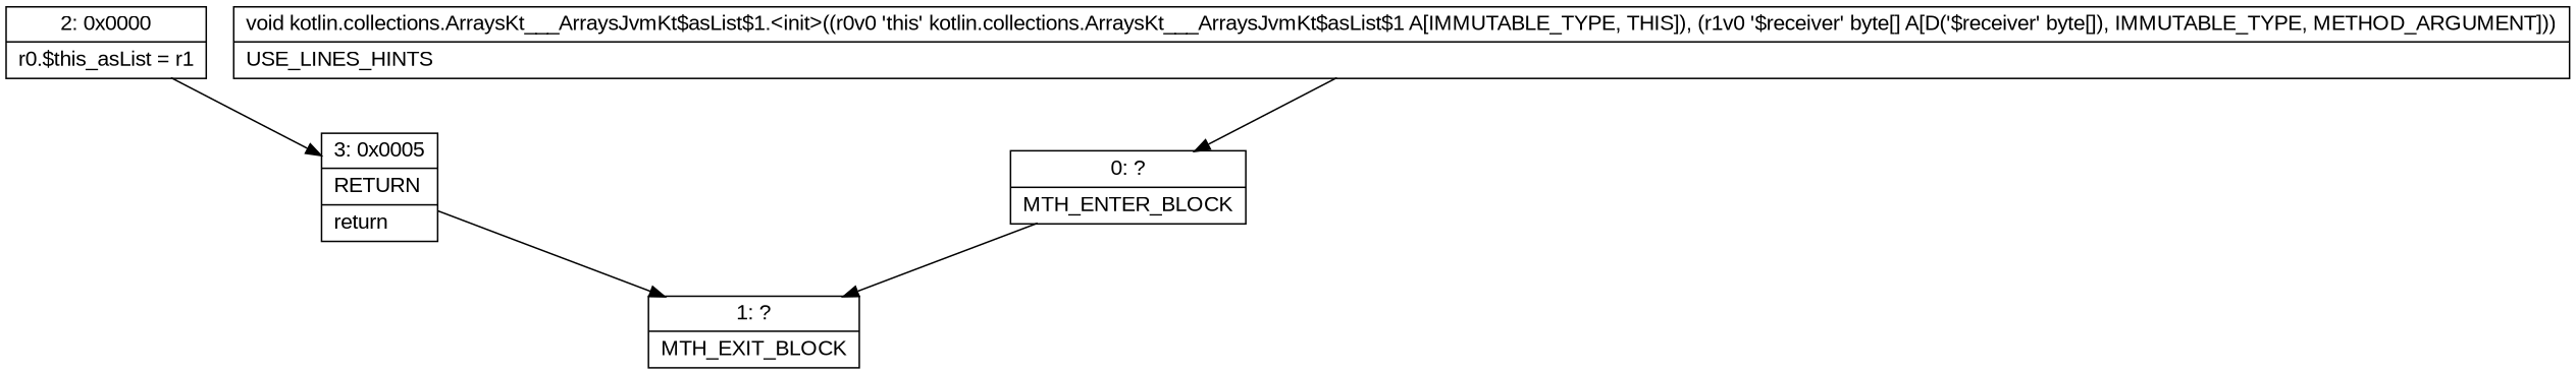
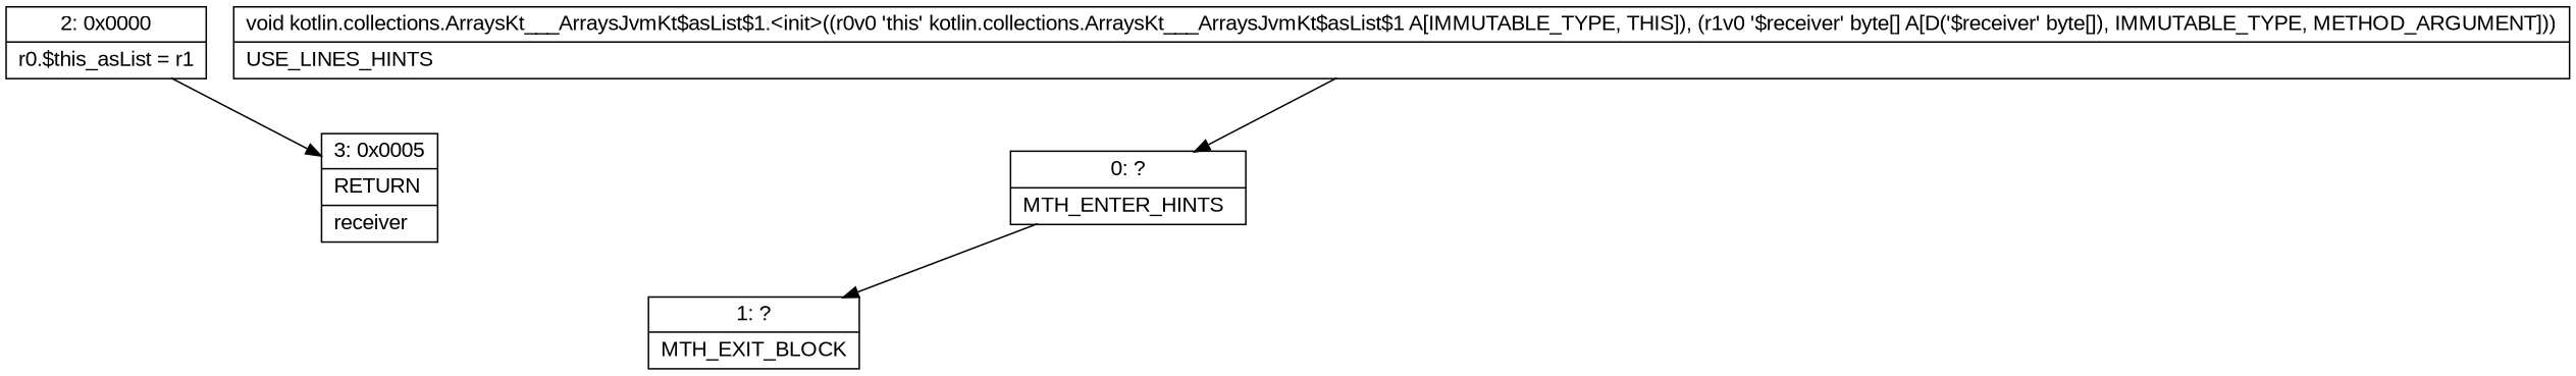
  digraph {
    fontname="Liberation Sans"
    node [fontname="Liberation Sans" shape=record]
    edge [fontname="Liberation Sans"]
-   n1 [label="{0\:\ ?|MTH_ENTER_BLOCK\l}"]
+   n1 [label="{0\:\ ?|MTH_ENTER_HINTS\l}"]
    n2 [label="{1\:\ ?|MTH_EXIT_BLOCK\l}"]
    n3 [label="{2\:\ 0x0000|r0.$this_asList = r1\l}"]
-   n4 [label="{3\:\ 0x0005|RETURN\l|return\l}"]
+   n4 [label="{3\:\ 0x0005|RETURN\l|receiver\l}"]
    n5 [label="{void kotlin.collections.ArraysKt___ArraysJvmKt$asList$1.\<init\>((r0v0 'this' kotlin.collections.ArraysKt___ArraysJvmKt$asList$1 A[IMMUTABLE_TYPE, THIS]), (r1v0 '$receiver' byte[] A[D('$receiver' byte[]), IMMUTABLE_TYPE, METHOD_ARGUMENT]))  | USE_LINES_HINTS\l}"]
    n1 -> n2
    n3 -> n4
-   n4 -> n2
    n5 -> n1
  }
